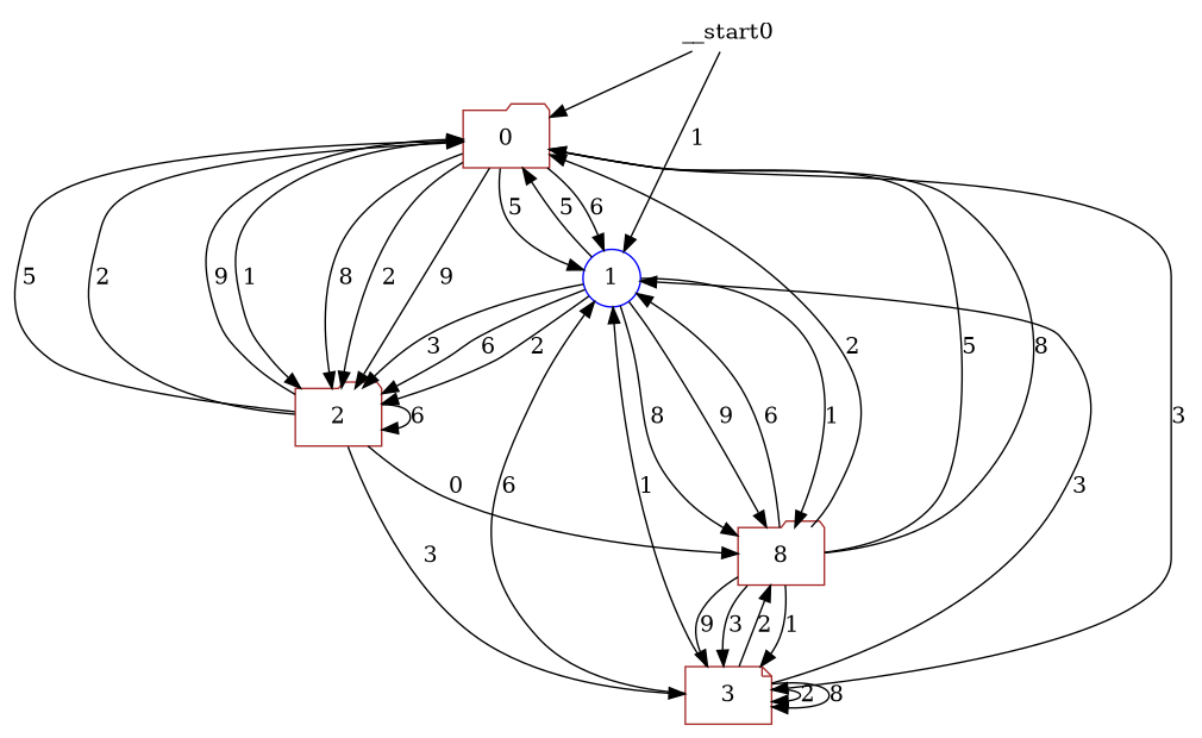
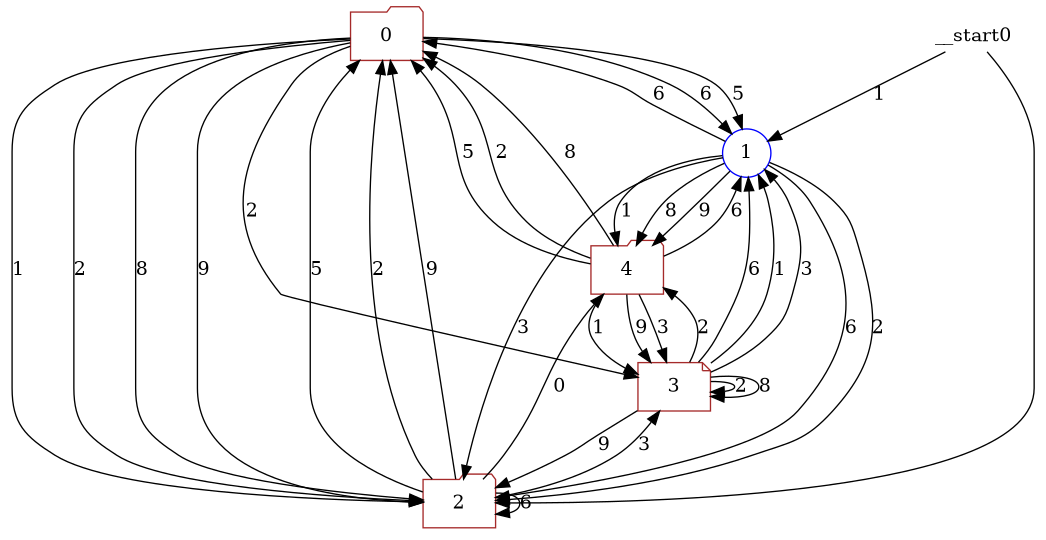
  digraph {
    node [color=brown shape=folder]
    n1 [label=0]
    n2 [color=blue label=1 shape=circle]
    n3 [label=2]
    n4 [label=3 shape=note]
-   n5 [label=8]
+   n5 [label=4]
    __start0 [color=purple height=0 shape=none width=0]
    n1 -> n2 [label=6]
    n1 -> n2 [label=5]
    n1 -> n3 [label=1]
    n1 -> n3 [label=2]
    n1 -> n3 [label=8]
    n1 -> n3 [label=9]
-   n1 -> n4 [label=3]
-   n2 -> n1 [label=5]
+   n1 -> n4 [label=2]
+   n2 -> n1 [label=6]
    n2 -> n3 [label=6]
    n2 -> n3 [label=2]
    n2 -> n3 [label=3]
    n2 -> n5 [label=1]
    n2 -> n5 [label=8]
    n2 -> n5 [label=9]
    n3 -> n1 [label=5]
    n3 -> n1 [label=2]
    n3 -> n1 [label=9]
    n3 -> n3 [label=6]
    n3 -> n4 [label=3]
    n3 -> n5 [label=0]
    n4 -> n2 [label=6]
    n4 -> n2 [label=1]
    n4 -> n2 [label=3]
+   n4 -> n3 [label=9]
    n4 -> n4 [label=2]
    n4 -> n4 [label=8]
    n4 -> n5 [label=2]
    n5 -> n1 [label=5]
    n5 -> n1 [label=2]
    n5 -> n1 [label=8]
    n5 -> n2 [label=6]
    n5 -> n4 [label=1]
    n5 -> n4 [label=3]
    n5 -> n4 [label=9]
-   __start0 -> n1
+   __start0 -> n3
    __start0 -> n2 [label=1]
  }
